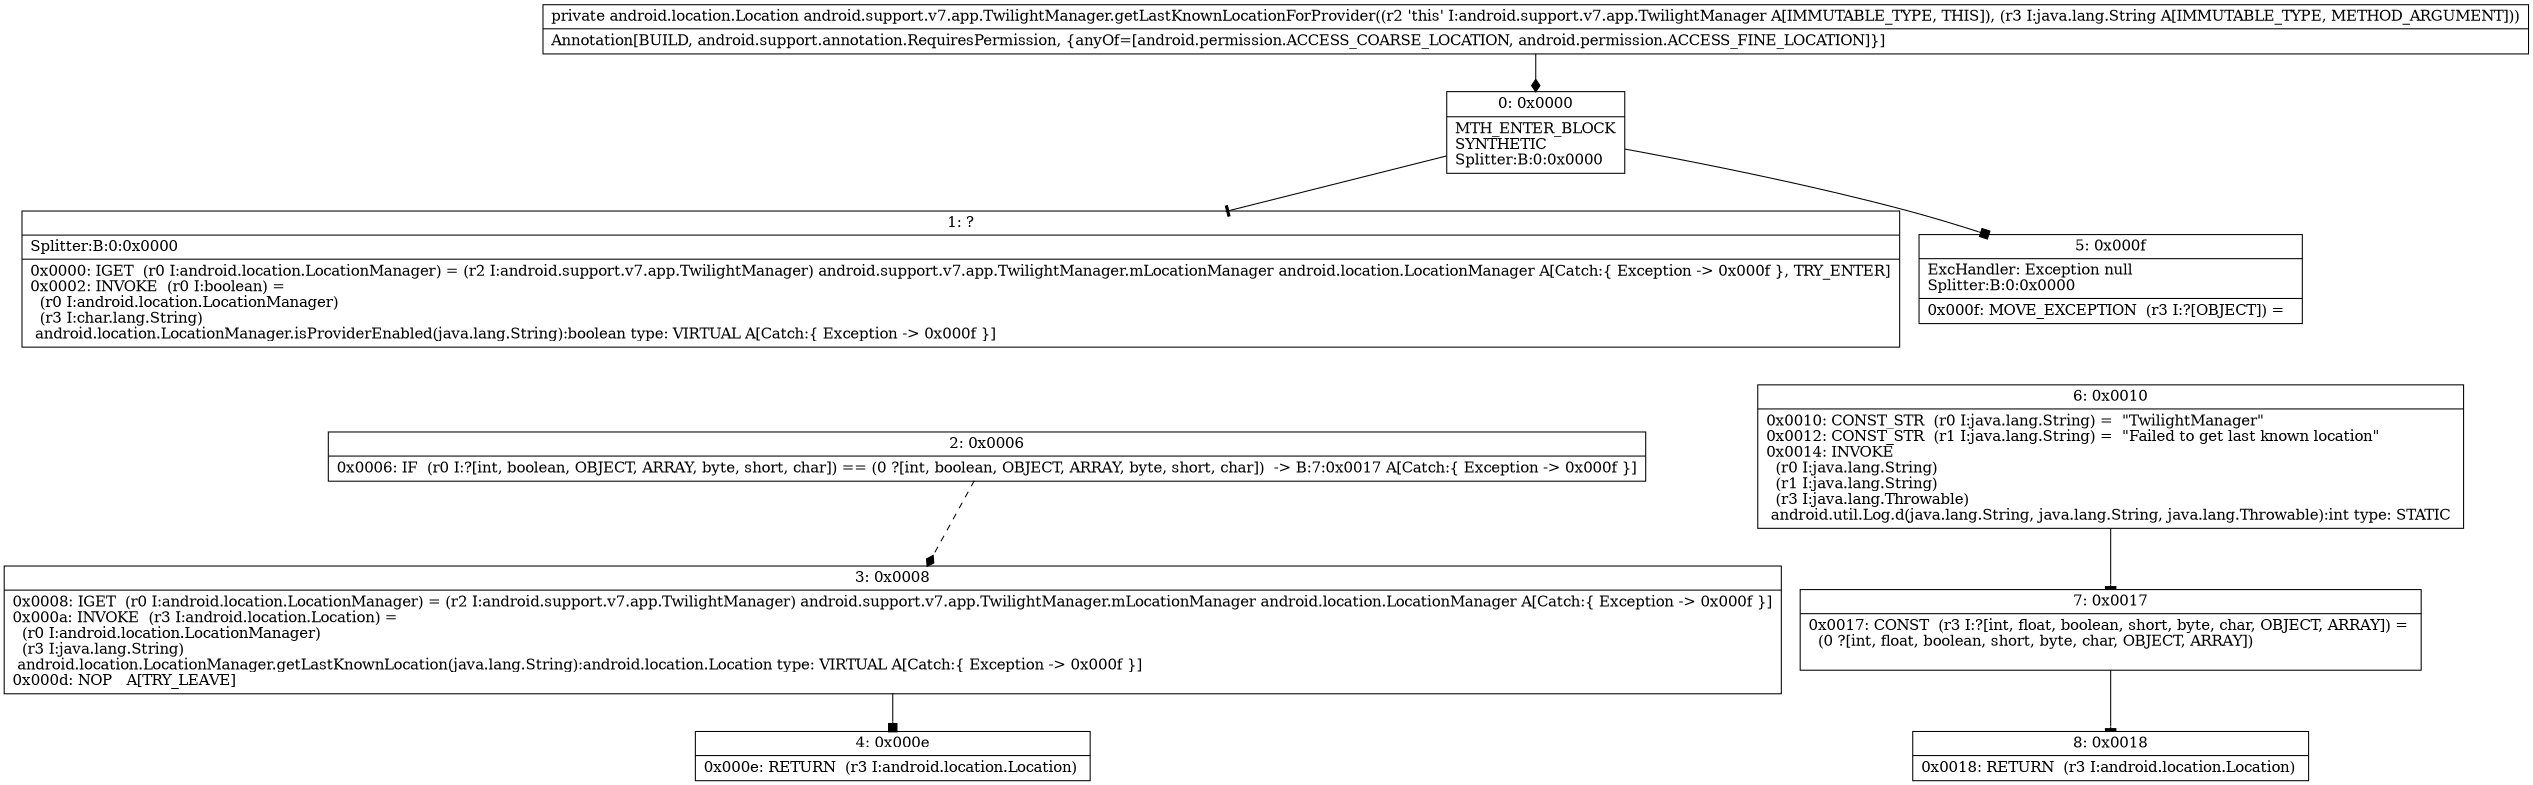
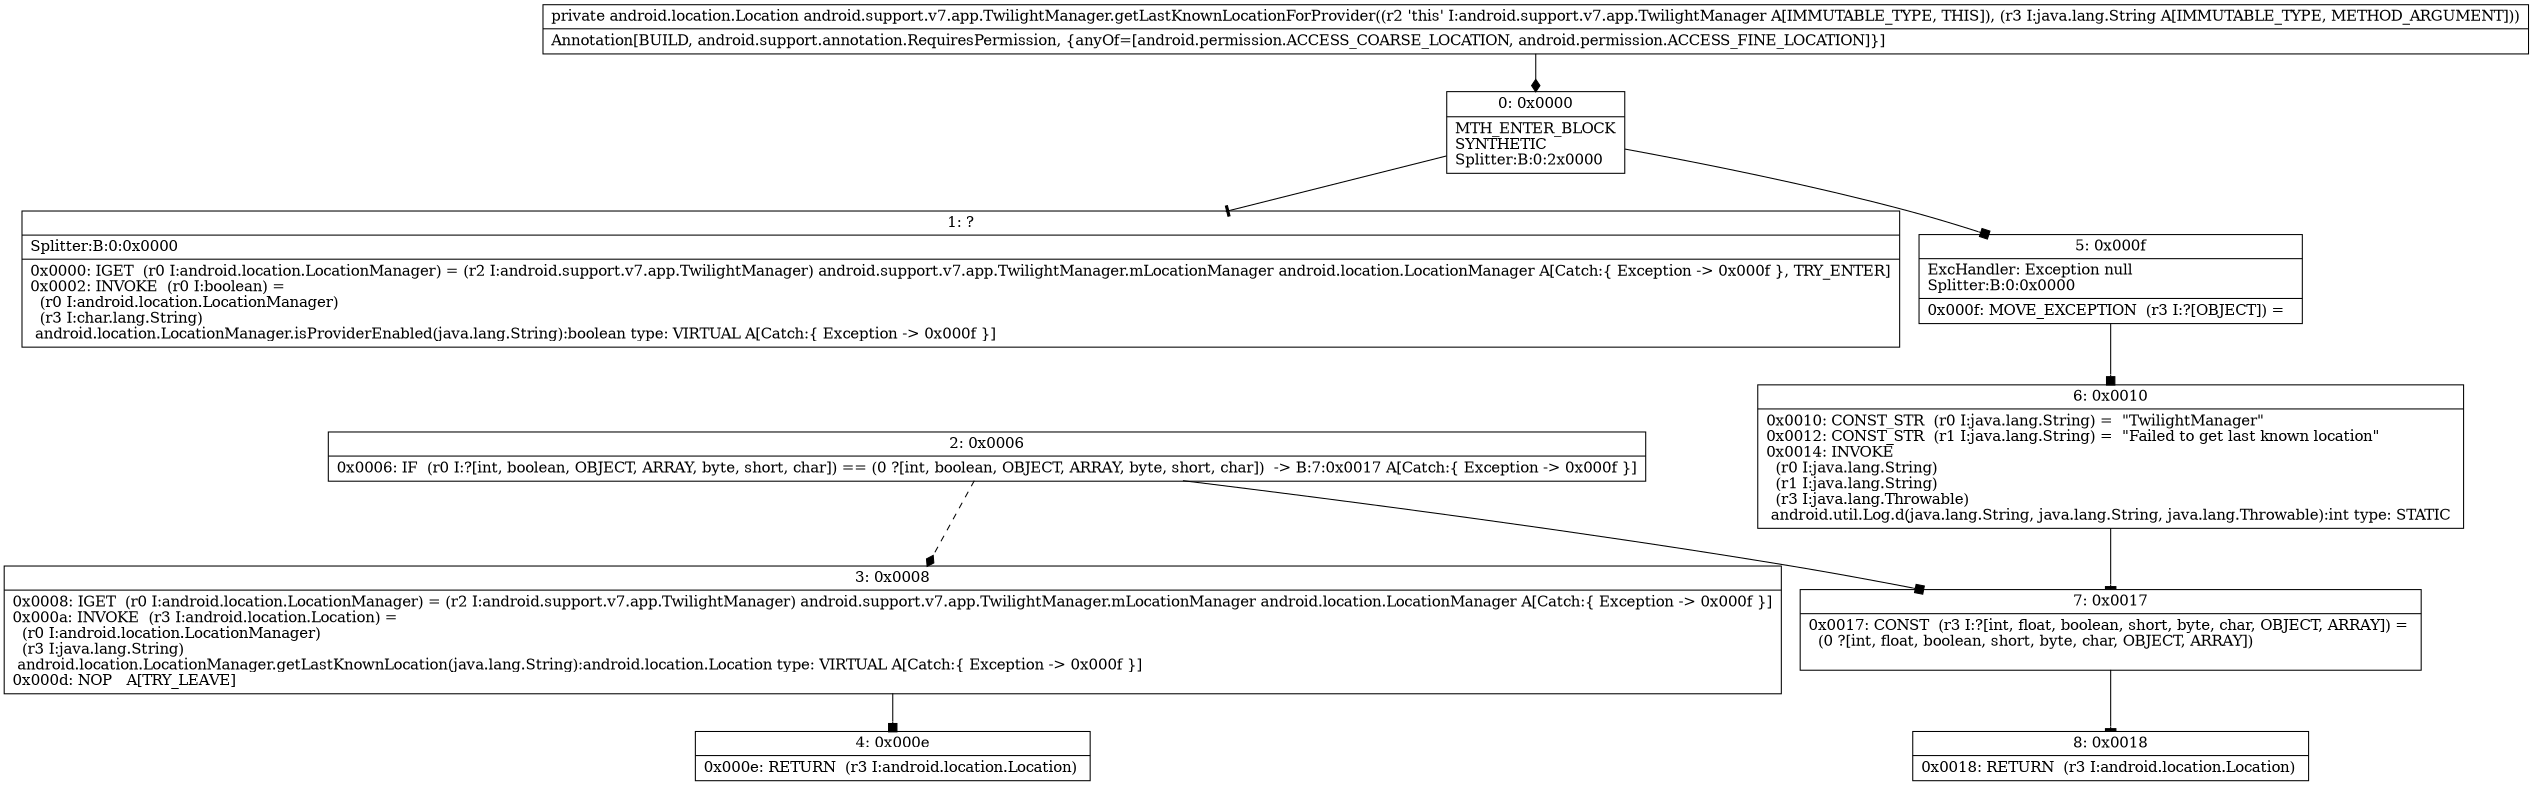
  digraph {
    node [shape=record]
    edge [arrowhead=box]
-   n1 [label="{0\:\ 0x0000|MTH_ENTER_BLOCK\lSYNTHETIC\lSplitter:B:0:0x0000\l}"]
+   n1 [label="{0\:\ 0x0000|MTH_ENTER_BLOCK\lSYNTHETIC\lSplitter:B:0:2x0000\l}"]
    n2 [label="{1\:\ ?|Splitter:B:0:0x0000\l|0x0000: IGET  (r0 I:android.location.LocationManager) = (r2 I:android.support.v7.app.TwilightManager) android.support.v7.app.TwilightManager.mLocationManager android.location.LocationManager A[Catch:\{ Exception \-\> 0x000f \}, TRY_ENTER]\l0x0002: INVOKE  (r0 I:boolean) = \l  (r0 I:android.location.LocationManager)\l  (r3 I:char.lang.String)\l android.location.LocationManager.isProviderEnabled(java.lang.String):boolean type: VIRTUAL A[Catch:\{ Exception \-\> 0x000f \}]\l}"]
    n3 [label="{5\:\ 0x000f|ExcHandler: Exception null\lSplitter:B:0:0x0000\l|0x000f: MOVE_EXCEPTION  (r3 I:?[OBJECT]) =  \l}"]
    n4 [label="{6\:\ 0x0010|0x0010: CONST_STR  (r0 I:java.lang.String) =  \"TwilightManager\" \l0x0012: CONST_STR  (r1 I:java.lang.String) =  \"Failed to get last known location\" \l0x0014: INVOKE  \l  (r0 I:java.lang.String)\l  (r1 I:java.lang.String)\l  (r3 I:java.lang.Throwable)\l android.util.Log.d(java.lang.String, java.lang.String, java.lang.Throwable):int type: STATIC \l}"]
    n5 [label="{2\:\ 0x0006|0x0006: IF  (r0 I:?[int, boolean, OBJECT, ARRAY, byte, short, char]) == (0 ?[int, boolean, OBJECT, ARRAY, byte, short, char])  \-\> B:7:0x0017 A[Catch:\{ Exception \-\> 0x000f \}]\l}"]
    n6 [label="{3\:\ 0x0008|0x0008: IGET  (r0 I:android.location.LocationManager) = (r2 I:android.support.v7.app.TwilightManager) android.support.v7.app.TwilightManager.mLocationManager android.location.LocationManager A[Catch:\{ Exception \-\> 0x000f \}]\l0x000a: INVOKE  (r3 I:android.location.Location) = \l  (r0 I:android.location.LocationManager)\l  (r3 I:java.lang.String)\l android.location.LocationManager.getLastKnownLocation(java.lang.String):android.location.Location type: VIRTUAL A[Catch:\{ Exception \-\> 0x000f \}]\l0x000d: NOP   A[TRY_LEAVE]\l}"]
    n7 [label="{7\:\ 0x0017|0x0017: CONST  (r3 I:?[int, float, boolean, short, byte, char, OBJECT, ARRAY]) = \l  (0 ?[int, float, boolean, short, byte, char, OBJECT, ARRAY])\l \l}"]
    n8 [label="{4\:\ 0x000e|0x000e: RETURN  (r3 I:android.location.Location) \l}"]
    n9 [label="{8\:\ 0x0018|0x0018: RETURN  (r3 I:android.location.Location) \l}"]
    n10 [label="{private android.location.Location android.support.v7.app.TwilightManager.getLastKnownLocationForProvider((r2 'this' I:android.support.v7.app.TwilightManager A[IMMUTABLE_TYPE, THIS]), (r3 I:java.lang.String A[IMMUTABLE_TYPE, METHOD_ARGUMENT]))  | Annotation[BUILD, android.support.annotation.RequiresPermission, \{anyOf=[android.permission.ACCESS_COARSE_LOCATION, android.permission.ACCESS_FINE_LOCATION]\}]\l}"]
    n1 -> n2 [arrowhead=tee]
    n1 -> n3
+   n3 -> n4
    n4 -> n7 [arrowhead=tee]
    n5 -> n6 [arrowhead=diamond style=dashed]
+   n5 -> n7
    n6 -> n8
    n7 -> n9 [arrowhead=tee]
    n10 -> n1 [arrowhead=diamond]
  }
